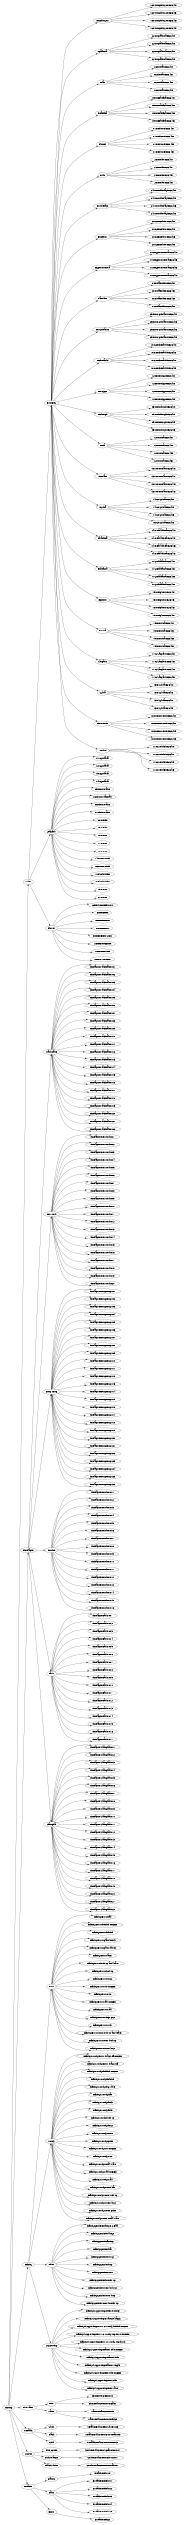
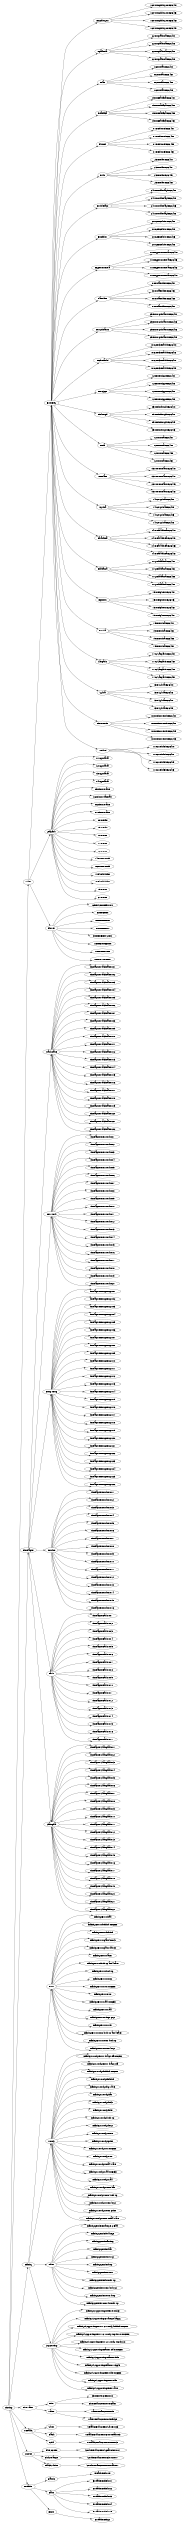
  digraph {
    rankdir=LR
    n1 [label="Mack Lake"]
    "timelapse-MackLake-001"
    "timelapse-MackLake-002"
    "timelapse-MackLake-003"
    "timelapse-MackLake-004"
    "timelapse-MackLake-005"
    "timelapse-MackLake-006"
    "timelapse-MackLake-007"
    "timelapse-MackLake-008"
    "timelapse-MackLake-009"
    "timelapse-MackLake-010"
    "timelapse-MackLake-011"
    "timelapse-MackLake-012"
    "timelapse-MackLake-013"
    "timelapse-MackLake-014"
    "timelapse-MackLake-015"
    "timelapse-MackLake-016"
    "timelapse-MackLake-017"
    "timelapse-MackLake-018"
    "timelapse-MackLake-019"
    "timelapse-MackLake-020"
    "timelapse-MackLake-021"
    "timelapse-MackLake-022"
    n24 [label="New York"]
    "timelapse-NewYork-001"
    "timelapse-NewYork-002"
    "timelapse-NewYork-003"
    "timelapse-NewYork-004"
    "timelapse-NewYork-005"
    "timelapse-NewYork-006"
    "timelapse-NewYork-007"
    "timelapse-NewYork-008"
    "timelapse-NewYork-009"
    "timelapse-NewYork-010"
    "timelapse-NewYork-011"
    "timelapse-NewYork-012"
    "timelapse-NewYork-013"
    "timelapse-NewYork-014"
    "timelapse-NewYork-015"
    "timelapse-NewYork-016"
    "timelapse-NewYork-017"
    "timelapse-NewYork-018"
    "timelapse-NewYork-019"
    "timelapse-NewYork-020"
    n45 [label="Hong Kong"]
    "timelapse-HongKong-001"
    "timelapse-HongKong-002"
    "timelapse-HongKong-003"
    "timelapse-HongKong-004"
    "timelapse-HongKong-005"
    "timelapse-HongKong-006"
    "timelapse-HongKong-007"
    "timelapse-HongKong-008"
    "timelapse-HongKong-009"
    "timelapse-HongKong-010"
    "timelapse-HongKong-011"
    "timelapse-HongKong-012"
    "timelapse-HongKong-013"
    "timelapse-HongKong-014"
    "timelapse-HongKong-015"
    "timelapse-HongKong-016"
    "timelapse-HongKong-017"
    "timelapse-HongKong-018"
    "timelapse-HongKong-019"
    "timelapse-HongKong-020"
    "timelapse-HongKong-021"
    "timelapse-HongKong-022"
    "timelapse-HongKong-023"
    "timelapse-HongKong-024"
    "timelapse-HongKong-025"
    "timelapse-HongKong-026"
    Listing
    Video
    Timelapse
    Infinity
    FireWater
    Metallic
    Smoke
    Breathe
    Butterfly
    Jellyfish
    Flower
    London
    Paris
    Shanghai
    Buzz
    Woody
    n88 [label=Alien]
    Supporting
    Fire
    Water
    Silver
    Black
    Gold
    "Blue/Green"
    "Pink/Orange"
    "Black/White"
    Classic
    Calm
    Focus
    Amphitryon
    Apallonia
    Atlas
    Beatifica
    Blumei
    Dido
    Doubledayi
    Excelsior
    Hypermnestra
    Idaeoides
    Lorquinianus
    Lechenaulti
    Leucippe
    Limborgii
    Luna
    Menelaus
    Myrina
    Paradisea
    Rhadama
    Ripheus
    Rurina
    Sangaris
    Sylvia
    Timorensis
    Weiskei
    "01-Cyndaria"
    "02-Cyndaria"
    "03-Cyndaria"
    "04-Cyndaria"
    "05-Lions-Mane"
    "06-Lions-Mane-alt"
    "06-Lions-Mane"
    "07-Lions-Mane"
    "08-Nettle"
    "09-Nettle"
    "10-Moon"
    "11-Moon"
    "12-Moon"
    "14-Root-Mouth"
    "16-Root-Mouth"
    "17-Blueblubber"
    "18-Blueblubber"
    "19-Moon"
    "21-Moon"
    CHRYSANTHEMUM
    GARDENIA
    "PINK-DAHLIA"
    "PINK-PEONY"
    "PURPLE-PASSION"
    "WHITE-NIGELLA"
    WILDFLOWER
    "YELLOW-POPPY"
    "timelapse-London-001"
    "timelapse-London-002"
    "timelapse-London-003"
    "timelapse-London-004"
    "timelapse-London-005"
    "timelapse-London-006"
    "timelapse-London-007"
    "timelapse-London-008"
    "timelapse-London-009"
    "timelapse-London-010"
    "timelapse-London-011"
    "timelapse-London-012"
    "timelapse-London-013"
    "timelapse-London-014"
    "timelapse-London-015"
    "timelapse-London-016"
    "timelapse-Paris-001"
    "timelapse-Paris-002"
    "timelapse-Paris-003"
    "timelapse-Paris-004"
    "timelapse-Paris-005"
    "timelapse-Paris-006"
    "timelapse-Paris-007"
    "timelapse-Paris-008"
    "timelapse-Paris-009"
    "timelapse-Paris-010"
    "timelapse-Paris-011"
    "timelapse-Paris-012"
    "timelapse-Paris-013"
    "timelapse-Paris-014"
    "timelapse-Paris-015"
    "timelapse-Paris-016"
    "timelapse-Paris-017"
    "timelapse-Shanghai-001"
    "timelapse-Shanghai-002"
    "timelapse-Shanghai-003"
    "timelapse-Shanghai-004"
    "timelapse-Shanghai-005"
    "timelapse-Shanghai-006"
    "timelapse-Shanghai-007"
    "timelapse-Shanghai-008"
    "timelapse-Shanghai-009"
    "timelapse-Shanghai-010"
    "timelapse-Shanghai-011"
    "timelapse-Shanghai-012"
    "timelapse-Shanghai-013"
    "timelapse-Shanghai-014"
    "timelapse-Shanghai-015"
    "timelapse-Shanghai-016"
    "timelapse-Shanghai-017"
    "timelapse-Shanghai-018"
    "timelapse-Shanghai-019"
    "timelapse-Shanghai-020"
    "timelapse-Shanghai-021"
    "timelapse-Shanghai-022"
    Infinity_Buzz_ball
    "Infinity_Buzz_behind NIGHT"
    Infinity_Buzz_behind
    "Infinity_Buzz_glass knock"
    "Infinity_Buzz_glass salute"
    Infinity_Buzz_laser
    "Infinity_Buzz_look up and leave"
    "Infinity_Buzz_look up"
    n216 [label=Infinity_Buzz_zoom]
    "Infinity_Buzz_run NIGHT"
    Infinity_Buzz_run
    "Infinity_Buzz_wall NIGHT"
    Infinity_Buzz_wall
    "Infinity_Buzz_wings pop"
    Infinity_Buzz_wrist
    "Infinity_Buzz_zoom look up and leave"
    "Infinity_Buzz_zoom look up"
    "Infinity_Buzz_zoom loop"
    "Infinity_Woody_Buzz drags off NIGHT"
    "Infinity_Woody_Buzz drags off"
    "Infinity_Woody_behind NIGHT"
    Infinity_Woody_behind
    "Infinity_Woody_big wave"
    Infinity_Woody_hat
    Infinity_Woody_kick
    Infinity_Woody_kite
    "Infinity_Woody_look up"
    Infinity_Woody_loop
    Infinity_Woody_outro
    Infinity_Woody_point
    "Infinity_Woody_run NIGHT"
    Infinity_Woody_run
    "Infinity_Woody_small wave"
    "Infinity_Woody_wall NIGHT"
    Infinity_Woody_wall
    "Infinity_Woody_zoom hat"
    "Infinity_Woody_zoom look up"
    "Infinity_Woody_zoom loop"
    "Infinity_Woody_zoom point"
    "Infinity_Woody_zoom small wave"
    "Infinity_Jessie_Bullseye & Ball"
    Infinity_Jessie_bullseye
    Infinity_Jessie_flexing
    Infinity_Jessie_hat
    "Infinity_Jessie_look up"
    Infinity_Jessie_loop
    Infinity_Jessie_outro
    "Infinity_Jessie_thumbs up"
    "Infinity_Jessie_zoom look up"
    "Infinity_Jessie_zoom loop"
    "Infinity_Jessie_zoom thumbs up"
    "Infinity_Supporting_Alien bounce"
    "Infinity_Supporting_Bullseye happy"
    "Infinity_Supporting_Buzz & Woody behind NIGHT"
    "Infinity_Supporting_Buzz & Woody top-down NIGHT"
    "Infinity_Supporting_Buzz & Woody top-down"
    "Infinity_Supporting_Hamm side NIGHT"
    "Infinity_Supporting_Hamm side"
    "Infinity_Supporting_Hamm wiggle"
    "Infinity_Supporting_Rex side NIGHT"
    "Infinity_Supporting_Rex side"
    "Infinity_Supporting_Rex wave"
    Fire_Fullscreen_008
    Fire_Fullscreen_008_Calm
    Water_Fullscreen_005
    Water_Fullscreen_005_Edge
    Metallic_Fullscreen_Silver_003
    Metallic_Fullscreen_GunMetal_003
    Metallic_Fullscreen_Rose_003
    Smoke_Fullscreen_Spearmint_007
    Smoke_Fullscreen_Citrus_007
    Smoke_Fullscreen_Neutral_007
    Breathe_Flower
    Breathe_Bokeh_01
    Breathe_Bokeh_02
    Breathe_Bokeh_03
    Breathe_Bokeh_04
    Breathe_Bokeh_05
    Breathe_Rings
    "16-M-Amphitryon-H264-A"
    "16-M-Amphitryon-H264-B"
    "16-M-Amphitryon-H264-E"
    "16-M-Amphitryon-H264-F"
    "22-L-Apallonia-H264-A"
    "22-L-Apallonia-H264-B"
    "22-L-Apallonia-H264-E"
    "22-L-Apallonia-H264-F"
    "06-A-Atlas-H264-A"
    "06-A-Atlas-H264-B"
    "06-A-Atlas-H264-E"
    "06-A-Atlas-H264-F"
    "09-A-Beatifica-H264-A"
    "09-A-Beatifica-H264-B"
    "09-A-Beatifica-H264-E"
    "09-A-Beatifica-H264-F"
    "01-P-Blumei-H264-A"
    "01-P-Blumei-H264-B"
    "01-P-Blumei-H264-E"
    "01-P-Blumei-H264-F"
    "23-P-Dido-H264-A"
    "23-P-Dido-H264-B"
    "23-P-Dido-H264-E"
    "23-P-Dido-H264-F"
    "24-Z-Doubledayi-H264-A"
    "24-Z-Doubledayi-H264-B"
    "24-Z-Doubledayi-H264-E"
    "24-Z-Doubledayi-H264-F"
    "20-C-Excelsior-H264-A"
    "20-C-Excelsior-H264-B"
    "20-C-Excelsior-H264-E"
    "20-C-Excelsior-H264-F"
    "21-I-Hypermnestra-H264-A"
    "21-I-Hypermnestra-H264-B"
    "21-I-Hypermnestra-H264-E"
    "21-I-Hypermnestra-H264-F"
    "08-I-Idaeoides-H264-A"
    "08-I-Idaeoides-H264-B"
    "08-I-Idaeoides-H264-E"
    "08-I-Idaeoides-H264-F"
    "25-P-Lorquinianus-H264-A"
    "25-P-Lorquinianus-H264-B"
    "25-P-Lorquinianus-H264-E"
    "25-P-Lorquinianus-H264-F"
    "10-C-Lechenaulti-H264-A"
    "10-C-Lechenaulti-H264-B"
    "10-C-Lechenaulti-H264-E"
    "10-C-Lechenaulti-H264-F"
    "12-H-Leucippe-H264-A"
    "12-H-Leucippe-H264-B"
    "12-H-Leucippe-H264-E"
    "12-H-Leucippe-H264-F"
    "05-K-Limborgii-H264-A"
    "05-K-Limborgii-H264-B"
    "05-K-Limborgii-H264-E"
    "05-K-Limborgii-H264-F"
    "02-A-Luna-H264-A"
    "02-A-Luna-H264-B"
    "02-A-Luna-H264-E"
    "02-A-Luna-H264-F"
    "03-M-Menelaus-H264-A"
    "03-M-Menelaus-H264-B"
    "03-M-Menelaus-H264-E"
    "03-M-Menelaus-H264-F"
    "14-C-Myrina-H264-A"
    "14-C-Myrina-H264-B"
    "14-C-Myrina-H264-E"
-   "14-C-Myrina-H264-F" [label="16-C-Myrina-H264-F"]
+   "14-C-Myrina-H264-F"
    "04-O-Paradisea-H264-A"
    "04-O-Paradisea-H264-B"
    "04-O-Paradisea-H264-E"
    "04-O-Paradisea-H264-F"
    "07-J-Rhadama-H264-A"
    "07-J-Rhadama-H264-B"
    "07-J-Rhadama-H264-E"
    "07-J-Rhadama-H264-F"
    "15-U-Ripheus-H264-A"
    "15-U-Ripheus-H264-B"
    "15-U-Ripheus-H264-E"
    "15-U-Ripheus-H264-F"
    "19-P-Rurina-H264-A"
    "19-P-Rurina-H264-B"
    "19-P-Rurina-H264-E"
    "19-P-Rurina-H264-F"
    "17-C-Sangaris-H264-A"
    "17-C-Sangaris-H264-B"
    "17-C-Sangaris-H264-E"
    "17-C-Sangaris-H264-F"
    "13-P-Sylvia-H264-A"
    "13-P-Sylvia-H264-B"
    "13-P-Sylvia-H264-E"
    "13-P-Sylvia-H264-F"
    "18-D-Timorensis-H264-A"
    "18-D-Timorensis-H264-B"
    "18-D-Timorensis-H264-E"
    "18-D-Timorensis-H264-F"
    "11-G-Weiskei-H264-A"
    "11-G-Weiskei-H264-B"
    "11-G-Weiskei-H264-E"
    "11-G-Weiskei-H264-F"
    n1 -> "timelapse-MackLake-001"
    n1 -> "timelapse-MackLake-002"
    n1 -> "timelapse-MackLake-003"
    n1 -> "timelapse-MackLake-004"
    n1 -> "timelapse-MackLake-005"
    n1 -> "timelapse-MackLake-006"
    n1 -> "timelapse-MackLake-007"
    n1 -> "timelapse-MackLake-008"
    n1 -> "timelapse-MackLake-009"
    n1 -> "timelapse-MackLake-010"
    n1 -> "timelapse-MackLake-011"
    n1 -> "timelapse-MackLake-012"
    n1 -> "timelapse-MackLake-013"
    n1 -> "timelapse-MackLake-014"
    n1 -> "timelapse-MackLake-015"
    n1 -> "timelapse-MackLake-016"
    n1 -> "timelapse-MackLake-017"
    n1 -> "timelapse-MackLake-018"
    n1 -> "timelapse-MackLake-019"
    n1 -> "timelapse-MackLake-020"
    n1 -> "timelapse-MackLake-021"
    n1 -> "timelapse-MackLake-022"
    n24 -> "timelapse-NewYork-001"
    n24 -> "timelapse-NewYork-002"
    n24 -> "timelapse-NewYork-003"
    n24 -> "timelapse-NewYork-004"
    n24 -> "timelapse-NewYork-005"
    n24 -> "timelapse-NewYork-006"
    n24 -> "timelapse-NewYork-007"
    n24 -> "timelapse-NewYork-008"
    n24 -> "timelapse-NewYork-009"
    n24 -> "timelapse-NewYork-010"
    n24 -> "timelapse-NewYork-011"
    n24 -> "timelapse-NewYork-012"
    n24 -> "timelapse-NewYork-013"
    n24 -> "timelapse-NewYork-014"
    n24 -> "timelapse-NewYork-015"
    n24 -> "timelapse-NewYork-016"
    n24 -> "timelapse-NewYork-017"
    n24 -> "timelapse-NewYork-018"
    n24 -> "timelapse-NewYork-019"
    n24 -> "timelapse-NewYork-020"
    n45 -> "timelapse-HongKong-001"
    n45 -> "timelapse-HongKong-002"
    n45 -> "timelapse-HongKong-003"
    n45 -> "timelapse-HongKong-004"
    n45 -> "timelapse-HongKong-005"
    n45 -> "timelapse-HongKong-006"
    n45 -> "timelapse-HongKong-007"
    n45 -> "timelapse-HongKong-008"
    n45 -> "timelapse-HongKong-009"
    n45 -> "timelapse-HongKong-010"
    n45 -> "timelapse-HongKong-011"
    n45 -> "timelapse-HongKong-012"
    n45 -> "timelapse-HongKong-013"
    n45 -> "timelapse-HongKong-014"
    n45 -> "timelapse-HongKong-015"
    n45 -> "timelapse-HongKong-016"
    n45 -> "timelapse-HongKong-017"
    n45 -> "timelapse-HongKong-018"
    n45 -> "timelapse-HongKong-019"
    n45 -> "timelapse-HongKong-020"
    n45 -> "timelapse-HongKong-021"
    n45 -> "timelapse-HongKong-022"
    n45 -> "timelapse-HongKong-023"
    n45 -> "timelapse-HongKong-024"
    n45 -> "timelapse-HongKong-025"
    n45 -> "timelapse-HongKong-026"
    Listing -> Video
    Listing -> Timelapse
    Listing -> Infinity
    Listing -> FireWater
    Listing -> Metallic
    Listing -> Smoke
    Listing -> Breathe
    Video -> Butterfly
    Video -> Jellyfish
    Video -> Flower
    Timelapse -> n1
    Timelapse -> n24
    Timelapse -> n45
    Timelapse -> London
    Timelapse -> Paris
    Timelapse -> Shanghai
    Infinity -> Buzz
    Infinity -> Woody
    Infinity -> n88
    Infinity -> Supporting
    FireWater -> Fire
    FireWater -> Water
    Metallic -> Silver
    Metallic -> Black
    Metallic -> Gold
    Smoke -> "Blue/Green"
    Smoke -> "Pink/Orange"
    Smoke -> "Black/White"
    Breathe -> Classic
    Breathe -> Calm
    Breathe -> Focus
    Butterfly -> Amphitryon
    Butterfly -> Apallonia
    Butterfly -> Atlas
    Butterfly -> Beatifica
    Butterfly -> Blumei
    Butterfly -> Dido
    Butterfly -> Doubledayi
    Butterfly -> Excelsior
    Butterfly -> Hypermnestra
    Butterfly -> Idaeoides
    Butterfly -> Lorquinianus
    Butterfly -> Lechenaulti
    Butterfly -> Leucippe
    Butterfly -> Limborgii
    Butterfly -> Luna
    Butterfly -> Menelaus
    Butterfly -> Myrina
    Butterfly -> Paradisea
    Butterfly -> Rhadama
    Butterfly -> Ripheus
    Butterfly -> Rurina
    Butterfly -> Sangaris
    Butterfly -> Sylvia
    Butterfly -> Timorensis
    Butterfly -> Weiskei
    Jellyfish -> "01-Cyndaria"
    Jellyfish -> "02-Cyndaria"
    Jellyfish -> "03-Cyndaria"
    Jellyfish -> "04-Cyndaria"
    Jellyfish -> "05-Lions-Mane"
    Jellyfish -> "06-Lions-Mane-alt"
    Jellyfish -> "06-Lions-Mane"
    Jellyfish -> "07-Lions-Mane"
    Jellyfish -> "08-Nettle"
    Jellyfish -> "09-Nettle"
    Jellyfish -> "10-Moon"
    Jellyfish -> "11-Moon"
    Jellyfish -> "12-Moon"
    Jellyfish -> "14-Root-Mouth"
    Jellyfish -> "16-Root-Mouth"
    Jellyfish -> "17-Blueblubber"
    Jellyfish -> "18-Blueblubber"
    Jellyfish -> "19-Moon"
    Jellyfish -> "21-Moon"
    Flower -> CHRYSANTHEMUM
    Flower -> GARDENIA
    Flower -> "PINK-DAHLIA"
    Flower -> "PINK-PEONY"
    Flower -> "PURPLE-PASSION"
    Flower -> "WHITE-NIGELLA"
    Flower -> WILDFLOWER
    Flower -> "YELLOW-POPPY"
    London -> "timelapse-London-001"
    London -> "timelapse-London-002"
    London -> "timelapse-London-003"
    London -> "timelapse-London-004"
    London -> "timelapse-London-005"
    London -> "timelapse-London-006"
    London -> "timelapse-London-007"
    London -> "timelapse-London-008"
    London -> "timelapse-London-009"
    London -> "timelapse-London-010"
    London -> "timelapse-London-011"
    London -> "timelapse-London-012"
    London -> "timelapse-London-013"
    London -> "timelapse-London-014"
    London -> "timelapse-London-015"
    London -> "timelapse-London-016"
    Paris -> "timelapse-Paris-001"
    Paris -> "timelapse-Paris-002"
    Paris -> "timelapse-Paris-003"
    Paris -> "timelapse-Paris-004"
    Paris -> "timelapse-Paris-005"
    Paris -> "timelapse-Paris-006"
    Paris -> "timelapse-Paris-007"
    Paris -> "timelapse-Paris-008"
    Paris -> "timelapse-Paris-009"
    Paris -> "timelapse-Paris-010"
    Paris -> "timelapse-Paris-011"
    Paris -> "timelapse-Paris-012"
    Paris -> "timelapse-Paris-013"
    Paris -> "timelapse-Paris-014"
    Paris -> "timelapse-Paris-015"
    Paris -> "timelapse-Paris-016"
    Paris -> "timelapse-Paris-017"
    Shanghai -> "timelapse-Shanghai-001"
    Shanghai -> "timelapse-Shanghai-002"
    Shanghai -> "timelapse-Shanghai-003"
    Shanghai -> "timelapse-Shanghai-004"
    Shanghai -> "timelapse-Shanghai-005"
    Shanghai -> "timelapse-Shanghai-006"
    Shanghai -> "timelapse-Shanghai-007"
    Shanghai -> "timelapse-Shanghai-008"
    Shanghai -> "timelapse-Shanghai-009"
    Shanghai -> "timelapse-Shanghai-010"
    Shanghai -> "timelapse-Shanghai-011"
    Shanghai -> "timelapse-Shanghai-012"
    Shanghai -> "timelapse-Shanghai-013"
    Shanghai -> "timelapse-Shanghai-014"
    Shanghai -> "timelapse-Shanghai-015"
    Shanghai -> "timelapse-Shanghai-016"
    Shanghai -> "timelapse-Shanghai-017"
    Shanghai -> "timelapse-Shanghai-018"
    Shanghai -> "timelapse-Shanghai-019"
    Shanghai -> "timelapse-Shanghai-020"
    Shanghai -> "timelapse-Shanghai-021"
    Shanghai -> "timelapse-Shanghai-022"
    Buzz -> Infinity_Buzz_ball
    Buzz -> "Infinity_Buzz_behind NIGHT"
    Buzz -> Infinity_Buzz_behind
    Buzz -> "Infinity_Buzz_glass knock"
    Buzz -> "Infinity_Buzz_glass salute"
    Buzz -> Infinity_Buzz_laser
    Buzz -> "Infinity_Buzz_look up and leave"
    Buzz -> "Infinity_Buzz_look up"
    Buzz -> n216
    Buzz -> "Infinity_Buzz_run NIGHT"
    Buzz -> Infinity_Buzz_run
    Buzz -> "Infinity_Buzz_wall NIGHT"
    Buzz -> Infinity_Buzz_wall
    Buzz -> "Infinity_Buzz_wings pop"
    Buzz -> Infinity_Buzz_wrist
    Buzz -> "Infinity_Buzz_zoom look up and leave"
    Buzz -> "Infinity_Buzz_zoom look up"
    Buzz -> "Infinity_Buzz_zoom loop"
    Woody -> "Infinity_Woody_Buzz drags off NIGHT"
    Woody -> "Infinity_Woody_Buzz drags off"
    Woody -> "Infinity_Woody_behind NIGHT"
    Woody -> Infinity_Woody_behind
    Woody -> "Infinity_Woody_big wave"
    Woody -> Infinity_Woody_hat
    Woody -> Infinity_Woody_kick
    Woody -> Infinity_Woody_kite
    Woody -> "Infinity_Woody_look up"
    Woody -> Infinity_Woody_loop
    Woody -> Infinity_Woody_outro
    Woody -> Infinity_Woody_point
    Woody -> "Infinity_Woody_run NIGHT"
    Woody -> Infinity_Woody_run
    Woody -> "Infinity_Woody_small wave"
    Woody -> "Infinity_Woody_wall NIGHT"
    Woody -> Infinity_Woody_wall
    Woody -> "Infinity_Woody_zoom hat"
    Woody -> "Infinity_Woody_zoom look up"
    Woody -> "Infinity_Woody_zoom loop"
    Woody -> "Infinity_Woody_zoom point"
    Woody -> "Infinity_Woody_zoom small wave"
    n88 -> "Infinity_Jessie_Bullseye & Ball"
    n88 -> Infinity_Jessie_bullseye
    n88 -> Infinity_Jessie_flexing
    n88 -> Infinity_Jessie_hat
    n88 -> "Infinity_Jessie_look up"
    n88 -> Infinity_Jessie_loop
    n88 -> Infinity_Jessie_outro
    n88 -> "Infinity_Jessie_thumbs up"
    n88 -> "Infinity_Jessie_zoom look up"
    n88 -> "Infinity_Jessie_zoom loop"
    n88 -> "Infinity_Jessie_zoom thumbs up"
    Supporting -> "Infinity_Supporting_Alien bounce"
    Supporting -> "Infinity_Supporting_Bullseye happy"
    Supporting -> "Infinity_Supporting_Buzz & Woody behind NIGHT"
    Supporting -> "Infinity_Supporting_Buzz & Woody top-down NIGHT"
    Supporting -> "Infinity_Supporting_Buzz & Woody top-down"
    Supporting -> "Infinity_Supporting_Hamm side NIGHT"
    Supporting -> "Infinity_Supporting_Hamm side"
    Supporting -> "Infinity_Supporting_Hamm wiggle"
    Supporting -> "Infinity_Supporting_Rex side NIGHT"
    Supporting -> "Infinity_Supporting_Rex side"
    Supporting -> "Infinity_Supporting_Rex wave"
    Fire -> Fire_Fullscreen_008
    Fire -> Fire_Fullscreen_008_Calm
    Water -> Water_Fullscreen_005
    Water -> Water_Fullscreen_005_Edge
    Silver -> Metallic_Fullscreen_Silver_003
    Black -> Metallic_Fullscreen_GunMetal_003
    Gold -> Metallic_Fullscreen_Rose_003
    "Blue/Green" -> Smoke_Fullscreen_Spearmint_007
    "Pink/Orange" -> Smoke_Fullscreen_Citrus_007
    "Black/White" -> Smoke_Fullscreen_Neutral_007
    Classic -> Breathe_Flower
    Calm -> Breathe_Bokeh_01
    Calm -> Breathe_Bokeh_02
    Calm -> Breathe_Bokeh_03
    Calm -> Breathe_Bokeh_04
    Calm -> Breathe_Bokeh_05
    Focus -> Breathe_Rings
    Amphitryon -> "16-M-Amphitryon-H264-A"
    Amphitryon -> "16-M-Amphitryon-H264-B"
    Amphitryon -> "16-M-Amphitryon-H264-E"
    Amphitryon -> "16-M-Amphitryon-H264-F"
    Apallonia -> "22-L-Apallonia-H264-A"
    Apallonia -> "22-L-Apallonia-H264-B"
    Apallonia -> "22-L-Apallonia-H264-E"
    Apallonia -> "22-L-Apallonia-H264-F"
    Atlas -> "06-A-Atlas-H264-A"
    Atlas -> "06-A-Atlas-H264-B"
    Atlas -> "06-A-Atlas-H264-E"
    Atlas -> "06-A-Atlas-H264-F"
    Beatifica -> "09-A-Beatifica-H264-A"
    Beatifica -> "09-A-Beatifica-H264-B"
    Beatifica -> "09-A-Beatifica-H264-E"
    Beatifica -> "09-A-Beatifica-H264-F"
    Blumei -> "01-P-Blumei-H264-A"
    Blumei -> "01-P-Blumei-H264-B"
    Blumei -> "01-P-Blumei-H264-E"
    Blumei -> "01-P-Blumei-H264-F"
    Dido -> "23-P-Dido-H264-A"
    Dido -> "23-P-Dido-H264-B"
    Dido -> "23-P-Dido-H264-E"
    Dido -> "23-P-Dido-H264-F"
    Doubledayi -> "24-Z-Doubledayi-H264-A"
    Doubledayi -> "24-Z-Doubledayi-H264-B"
    Doubledayi -> "24-Z-Doubledayi-H264-E"
    Doubledayi -> "24-Z-Doubledayi-H264-F"
    Excelsior -> "20-C-Excelsior-H264-A"
    Excelsior -> "20-C-Excelsior-H264-B"
    Excelsior -> "20-C-Excelsior-H264-E"
    Excelsior -> "20-C-Excelsior-H264-F"
    Hypermnestra -> "21-I-Hypermnestra-H264-A"
    Hypermnestra -> "21-I-Hypermnestra-H264-B"
    Hypermnestra -> "21-I-Hypermnestra-H264-E"
    Hypermnestra -> "21-I-Hypermnestra-H264-F"
    Idaeoides -> "08-I-Idaeoides-H264-A"
    Idaeoides -> "08-I-Idaeoides-H264-B"
    Idaeoides -> "08-I-Idaeoides-H264-E"
    Idaeoides -> "08-I-Idaeoides-H264-F"
    Lorquinianus -> "25-P-Lorquinianus-H264-A"
    Lorquinianus -> "25-P-Lorquinianus-H264-B"
    Lorquinianus -> "25-P-Lorquinianus-H264-E"
    Lorquinianus -> "25-P-Lorquinianus-H264-F"
    Lechenaulti -> "10-C-Lechenaulti-H264-A"
    Lechenaulti -> "10-C-Lechenaulti-H264-B"
    Lechenaulti -> "10-C-Lechenaulti-H264-E"
    Lechenaulti -> "10-C-Lechenaulti-H264-F"
    Leucippe -> "12-H-Leucippe-H264-A"
    Leucippe -> "12-H-Leucippe-H264-B"
    Leucippe -> "12-H-Leucippe-H264-E"
    Leucippe -> "12-H-Leucippe-H264-F"
    Limborgii -> "05-K-Limborgii-H264-A"
    Limborgii -> "05-K-Limborgii-H264-B"
    Limborgii -> "05-K-Limborgii-H264-E"
    Limborgii -> "05-K-Limborgii-H264-F"
    Luna -> "02-A-Luna-H264-A"
    Luna -> "02-A-Luna-H264-B"
    Luna -> "02-A-Luna-H264-E"
    Luna -> "02-A-Luna-H264-F"
    Menelaus -> "03-M-Menelaus-H264-A"
    Menelaus -> "03-M-Menelaus-H264-B"
    Menelaus -> "03-M-Menelaus-H264-E"
    Menelaus -> "03-M-Menelaus-H264-F"
    Myrina -> "14-C-Myrina-H264-A"
    Myrina -> "14-C-Myrina-H264-B"
    Myrina -> "14-C-Myrina-H264-E"
    Myrina -> "14-C-Myrina-H264-F"
    Paradisea -> "04-O-Paradisea-H264-A"
    Paradisea -> "04-O-Paradisea-H264-B"
    Paradisea -> "04-O-Paradisea-H264-E"
    Paradisea -> "04-O-Paradisea-H264-F"
    Rhadama -> "07-J-Rhadama-H264-A"
    Rhadama -> "07-J-Rhadama-H264-B"
    Rhadama -> "07-J-Rhadama-H264-E"
    Rhadama -> "07-J-Rhadama-H264-F"
    Ripheus -> "15-U-Ripheus-H264-A"
    Ripheus -> "15-U-Ripheus-H264-B"
    Ripheus -> "15-U-Ripheus-H264-E"
    Ripheus -> "15-U-Ripheus-H264-F"
    Rurina -> "19-P-Rurina-H264-A"
    Rurina -> "19-P-Rurina-H264-B"
    Rurina -> "19-P-Rurina-H264-E"
    Rurina -> "19-P-Rurina-H264-F"
    Sangaris -> "17-C-Sangaris-H264-A"
    Sangaris -> "17-C-Sangaris-H264-B"
    Sangaris -> "17-C-Sangaris-H264-E"
    Sangaris -> "17-C-Sangaris-H264-F"
    Sylvia -> "13-P-Sylvia-H264-A"
    Sylvia -> "13-P-Sylvia-H264-B"
    Sylvia -> "13-P-Sylvia-H264-E"
    Sylvia -> "13-P-Sylvia-H264-F"
    Timorensis -> "18-D-Timorensis-H264-A"
    Timorensis -> "18-D-Timorensis-H264-B"
    Timorensis -> "18-D-Timorensis-H264-E"
    Timorensis -> "18-D-Timorensis-H264-F"
    Weiskei -> "11-G-Weiskei-H264-A"
    Weiskei -> "11-G-Weiskei-H264-B"
    Weiskei -> "11-G-Weiskei-H264-E"
    Weiskei -> "11-G-Weiskei-H264-F"
  }
